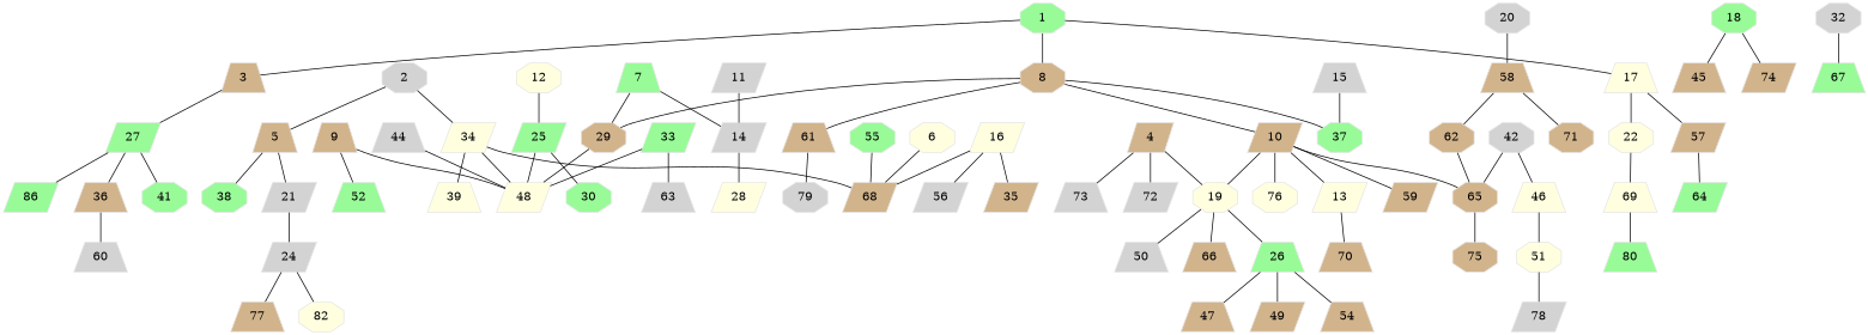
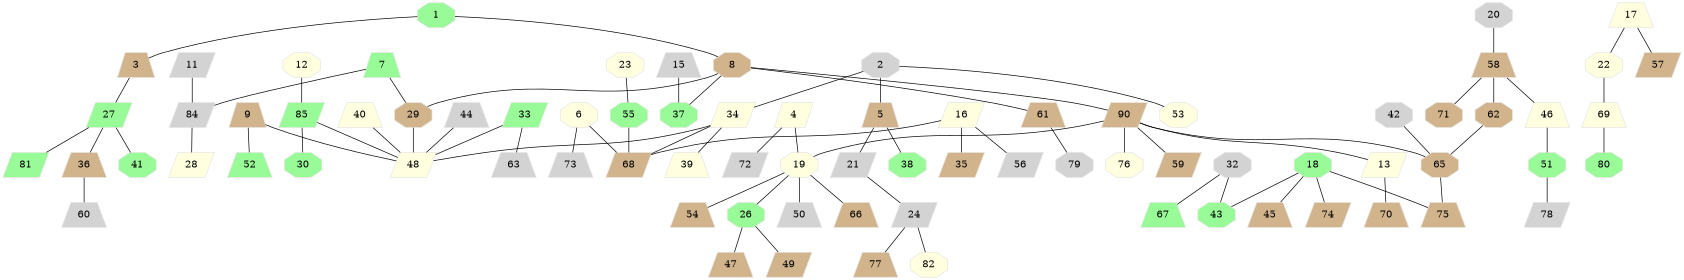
  graph {
    node [color=gray90 fillcolor=tan shape=octagon style=filled]
    edge [weight=1.0]
    1 [fillcolor=palegreen]
    3 [shape=trapezium]
    8
    17 [fillcolor=lightyellow shape=trapezium]
    27 [fillcolor=palegreen shape=parallelogram]
    29
-   10 [shape=parallelogram]
+   10 [shape=parallelogram label=90]
    37 [fillcolor=palegreen]
    61 [shape=trapezium]
    22 [fillcolor=lightyellow]
    57 [shape=parallelogram]
    2 [fillcolor=lightgrey]
    5 [shape=trapezium]
    34 [fillcolor=lightyellow shape=parallelogram]
+   53 [fillcolor=lightyellow]
    21 [fillcolor=lightgrey shape=parallelogram]
    38 [fillcolor=palegreen]
    68 [shape=parallelogram]
    48 [fillcolor=lightyellow shape=parallelogram]
    39 [fillcolor=lightyellow shape=trapezium]
    36 [shape=trapezium]
    41 [fillcolor=palegreen]
-   81 [fillcolor=palegreen shape=parallelogram label=86]
-   4 [shape=parallelogram]
+   81 [fillcolor=palegreen shape=parallelogram]
+   4 [fillcolor=lightyellow shape=parallelogram]
    19 [fillcolor=lightyellow]
    72 [fillcolor=lightgrey shape=parallelogram]
    73 [fillcolor=lightgrey shape=trapezium]
-   26 [fillcolor=palegreen shape=trapezium]
+   26 [fillcolor=palegreen]
    50 [fillcolor=lightgrey shape=trapezium]
    66 [shape=trapezium]
    24 [fillcolor=lightgrey shape=parallelogram]
    6 [fillcolor=lightyellow]
    7 [fillcolor=palegreen shape=trapezium]
-   14 [fillcolor=lightgrey shape=parallelogram]
+   14 [fillcolor=lightgrey shape=parallelogram label=84]
    28 [fillcolor=lightyellow shape=parallelogram]
    13 [fillcolor=lightyellow shape=parallelogram]
    59 [shape=parallelogram]
    65
    76 [fillcolor=lightyellow]
    79 [fillcolor=lightgrey]
    9 [shape=trapezium]
    52 [fillcolor=palegreen shape=trapezium]
    70 [shape=trapezium]
-   75
+   75 [shape=trapezium]
    11 [fillcolor=lightgrey shape=parallelogram]
    12 [fillcolor=lightyellow]
-   25 [fillcolor=palegreen shape=parallelogram]
+   25 [fillcolor=palegreen shape=parallelogram label=85]
    30 [fillcolor=palegreen]
    15 [fillcolor=lightgrey shape=trapezium]
    16 [fillcolor=lightyellow shape=parallelogram]
    35 [shape=parallelogram]
    56 [fillcolor=lightgrey shape=parallelogram]
    69 [fillcolor=lightyellow shape=trapezium]
-   64 [fillcolor=palegreen shape=parallelogram]
    18 [fillcolor=palegreen]
+   43 [fillcolor=palegreen]
    45 [shape=trapezium]
    74 [shape=parallelogram]
    47 [shape=trapezium]
    49 [shape=parallelogram]
    54 [shape=trapezium]
    20 [fillcolor=lightgrey]
    58 [shape=trapezium]
    62
    71
    77 [shape=trapezium]
    82 [fillcolor=lightyellow]
-   80 [fillcolor=palegreen shape=trapezium]
+   80 [fillcolor=palegreen]
+   23 [fillcolor=lightyellow]
    55 [fillcolor=palegreen]
    60 [fillcolor=lightgrey shape=trapezium]
    32 [fillcolor=lightgrey]
    67 [fillcolor=palegreen shape=trapezium]
    33 [fillcolor=palegreen shape=parallelogram]
    63 [fillcolor=lightgrey shape=trapezium]
+   40 [fillcolor=lightyellow shape=trapezium]
    42 [fillcolor=lightgrey]
    46 [fillcolor=lightyellow shape=trapezium]
-   51 [fillcolor=lightyellow]
+   51 [fillcolor=palegreen]
    44 [fillcolor=lightgrey shape=trapezium]
    78 [fillcolor=lightgrey shape=parallelogram]
    1 -- 3
    1 -- 8
-   1 -- 17
    3 -- 27
    8 -- 29
    8 -- 10
    8 -- 37
    8 -- 61
    17 -- 22
    17 -- 57
    27 -- 36
    27 -- 41
    27 -- 81
    29 -- 48
    10 -- 19
    10 -- 13
    10 -- 59
    10 -- 65
    10 -- 76
    61 -- 79
    22 -- 69
-   57 -- 64
    2 -- 5
    2 -- 34
+   2 -- 53
    5 -- 21
    5 -- 38
    34 -- 68
    34 -- 48
    34 -- 39
    21 -- 24
    36 -- 60
    4 -- 19
    4 -- 72
-   4 -- 73
+   6 -- 73
    19 -- 26
    19 -- 50
    19 -- 66
    26 -- 47
    26 -- 49
-   26 -- 54
+   19 -- 54
    24 -- 77
    24 -- 82
    6 -- 68
    7 -- 29
    7 -- 14
    14 -- 28
    13 -- 70
    65 -- 75
    9 -- 48
    9 -- 52
    11 -- 14
    12 -- 25
    25 -- 48
    25 -- 30
    15 -- 37
    16 -- 68
    16 -- 35
    16 -- 56
    69 -- 80
+   18 -- 75
+   18 -- 43
    18 -- 45
    18 -- 74
    20 -- 58
    58 -- 62
    58 -- 71
    62 -- 65
+   23 -- 55
    55 -- 68
+   32 -- 43
    32 -- 67
    33 -- 48
    33 -- 63
+   40 -- 48
    42 -- 65
-   42 -- 46
+   58 -- 46
    46 -- 51
    51 -- 78
    44 -- 48
  }
